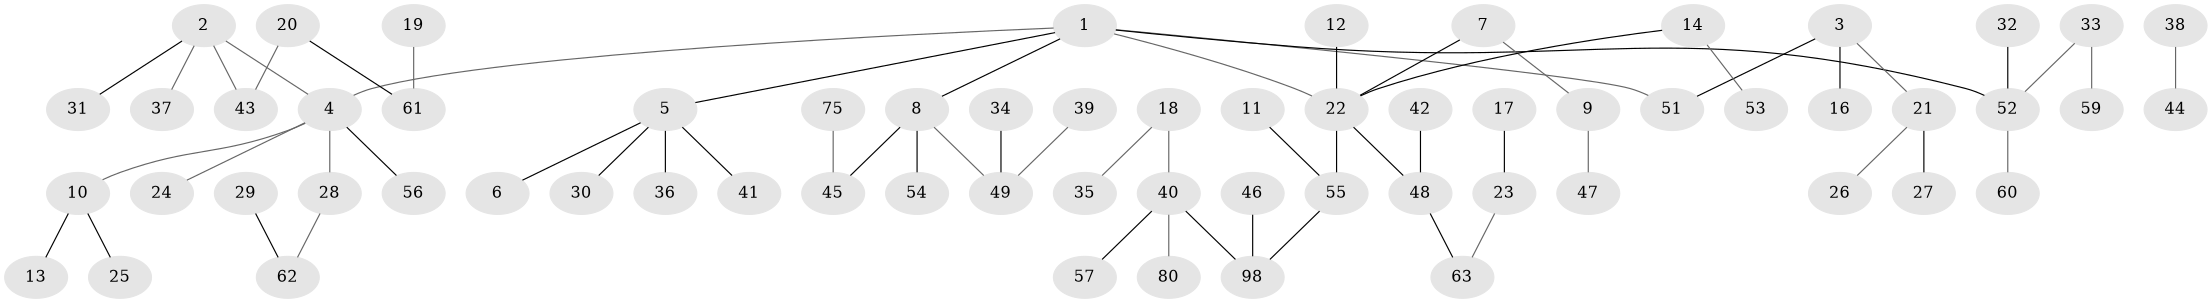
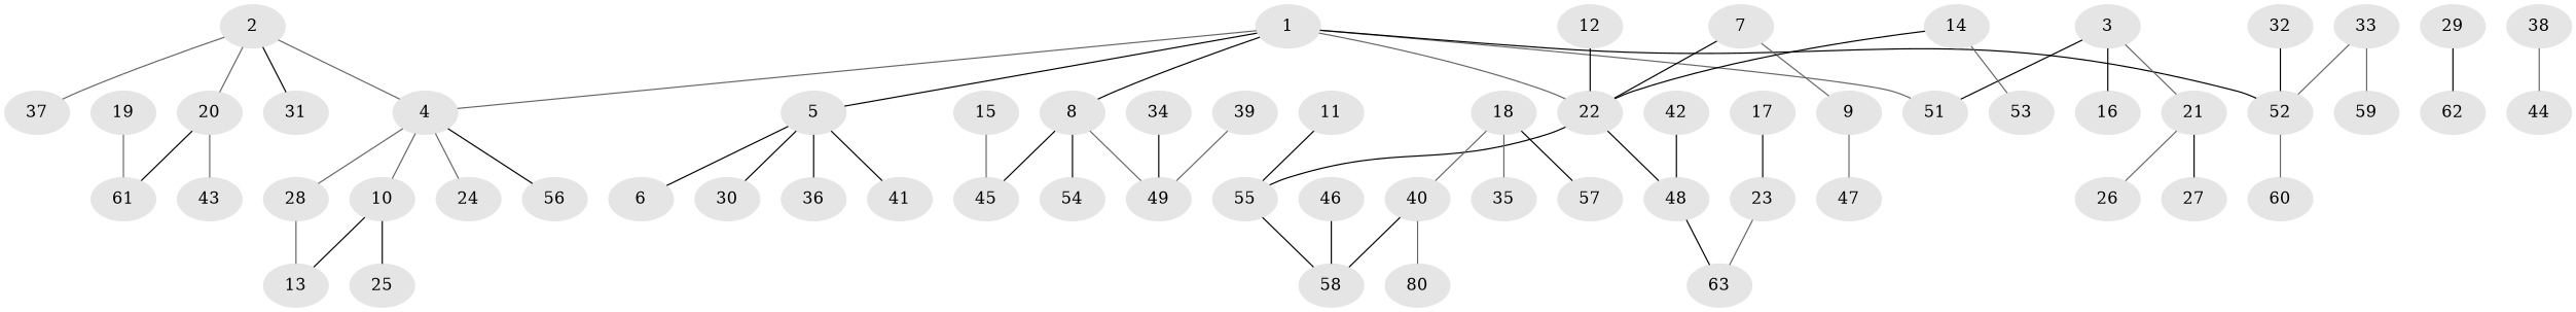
  graph {
    node [color=gray90 style=filled]
    edge [color=black weight=1.0]
    1
    4
    5
    8
    22
    51
    52
    10
    24
    28
    56
    6
    30
    36
    41
    45
    49
    54
    55
    48
    60
    2
    20
    31
    37
    61
    43
    3
    16
    21
    26
    27
    13
    25
    62
    7
    9
    47
    11
-   58 [label=98]
+   58
    12
    38
    44
    14
    53
-   15 [label=75]
+   15
    17
    23
    63
    18
    35
    40
    n53 [label=80]
    57
    19
    29
    32
    33
    59
    34
    39
    42
    46
    1 -- 4 [color=gray40]
    1 -- 5
    1 -- 8
    1 -- 22 [color=gray40]
    1 -- 51 [color=gray40]
    1 -- 52
    4 -- 10 [color=gray40]
    4 -- 24 [color=gray40]
    4 -- 28 [color=gray40]
    4 -- 56
    5 -- 6
    5 -- 30
    5 -- 36
    5 -- 41
    8 -- 45
    8 -- 49 [color=gray40]
    8 -- 54
    22 -- 55
    22 -- 48
    52 -- 60 [color=gray40]
    10 -- 13
    10 -- 25
-   28 -- 62 [color=gray40]
+   28 -- 13 [color=gray40]
    55 -- 58
    48 -- 63
    2 -- 4 [color=gray40]
-   2 -- 43 [color=gray40]
+   2 -- 20 [color=gray40]
    2 -- 31
    2 -- 37 [color=gray40]
    20 -- 61
    20 -- 43 [color=gray40]
    3 -- 51
    3 -- 16
    3 -- 21 [color=gray40]
    21 -- 26 [color=gray40]
    21 -- 27
    7 -- 22
    7 -- 9 [color=gray40]
    9 -- 47 [color=gray40]
    11 -- 55
    12 -- 22
    38 -- 44 [color=gray40]
    14 -- 22
    14 -- 53 [color=gray40]
    15 -- 45 [color=gray40]
    17 -- 23
    23 -- 63 [color=gray40]
    18 -- 35 [color=gray40]
    18 -- 40 [color=gray40]
    40 -- 58
    40 -- n53 [color=gray40]
-   40 -- 57
+   18 -- 57
    19 -- 61 [color=gray40]
    29 -- 62
    32 -- 52
    33 -- 52 [color=gray40]
    33 -- 59 [color=gray40]
    34 -- 49
    39 -- 49 [color=gray40]
    42 -- 48
    46 -- 58
  }
